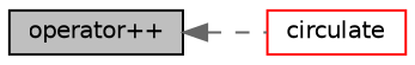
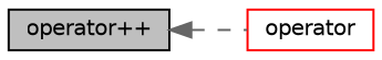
  digraph {
    rankdir=LR
    node [fontname=Helvetica fontsize=10 shape=record]
    n1 [color=black fillcolor=grey75 fontcolor=black height=0.2 label="operator++" style=filled width=0.4]
-   n2 [color=red height=0.2 label=circulate width=0.4]
+   n2 [color=red height=0.2 label=operator width=0.4]
    n1 -> n2 [color=gray40 dir=back fontname=Helvetica fontsize=10 labelfontname=Helvetica labelfontsize=10 style=dashed]
  }
